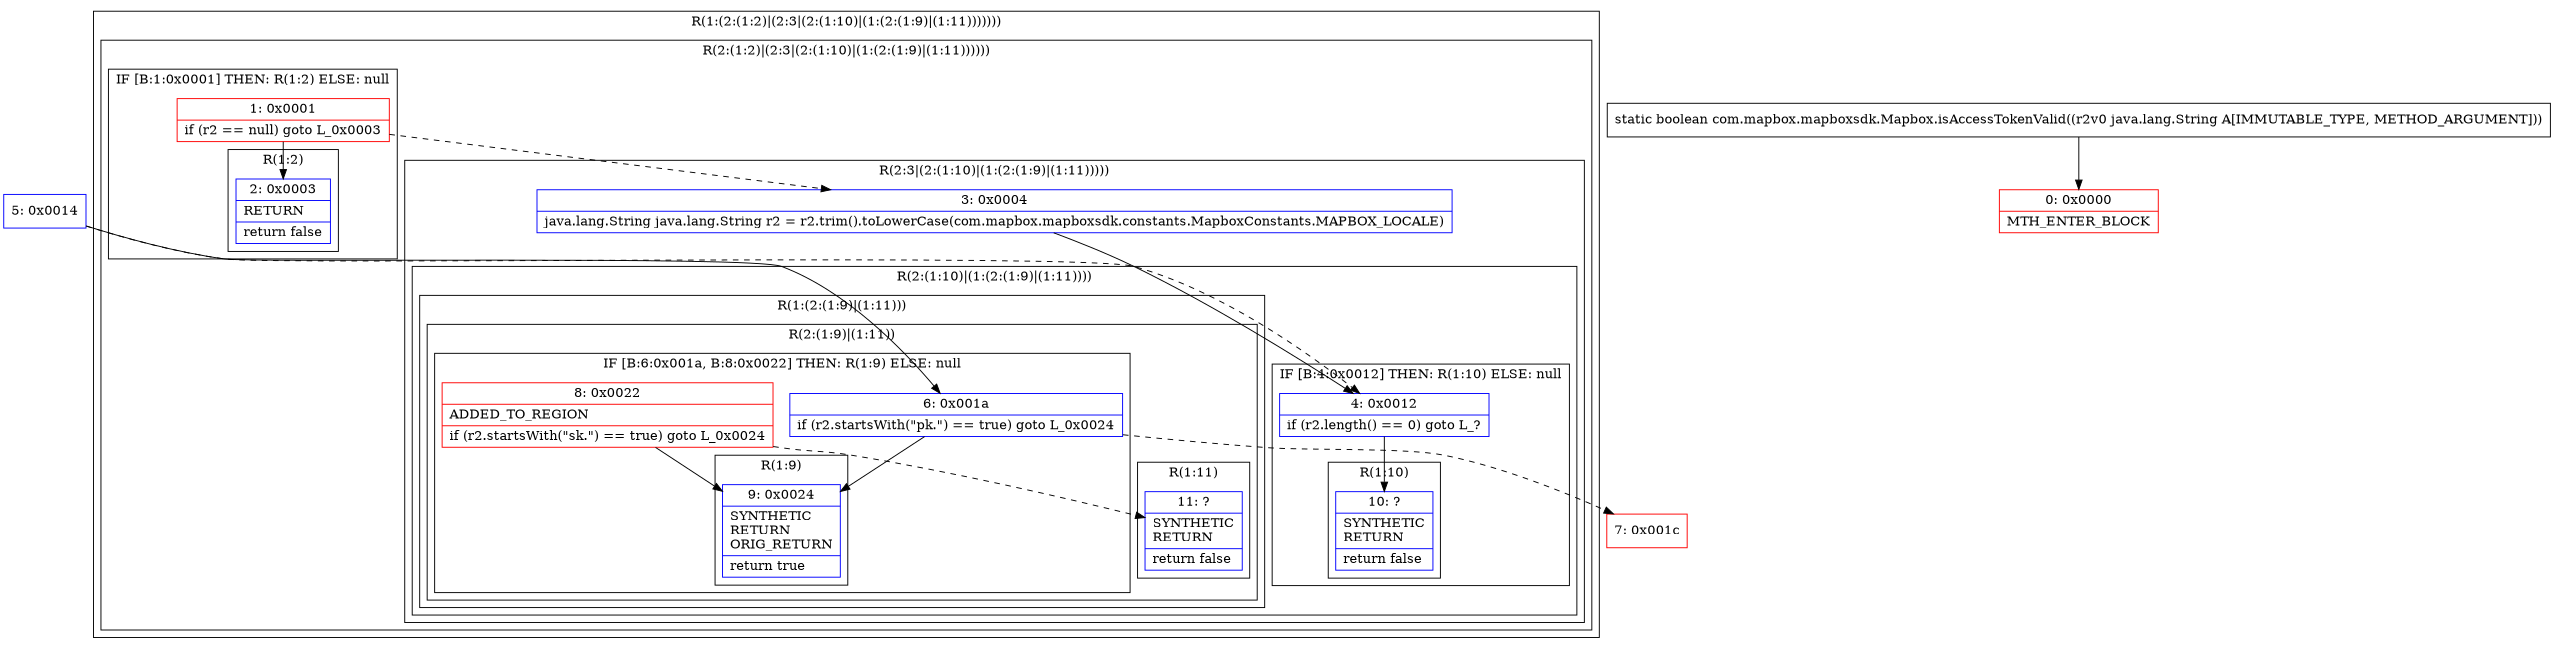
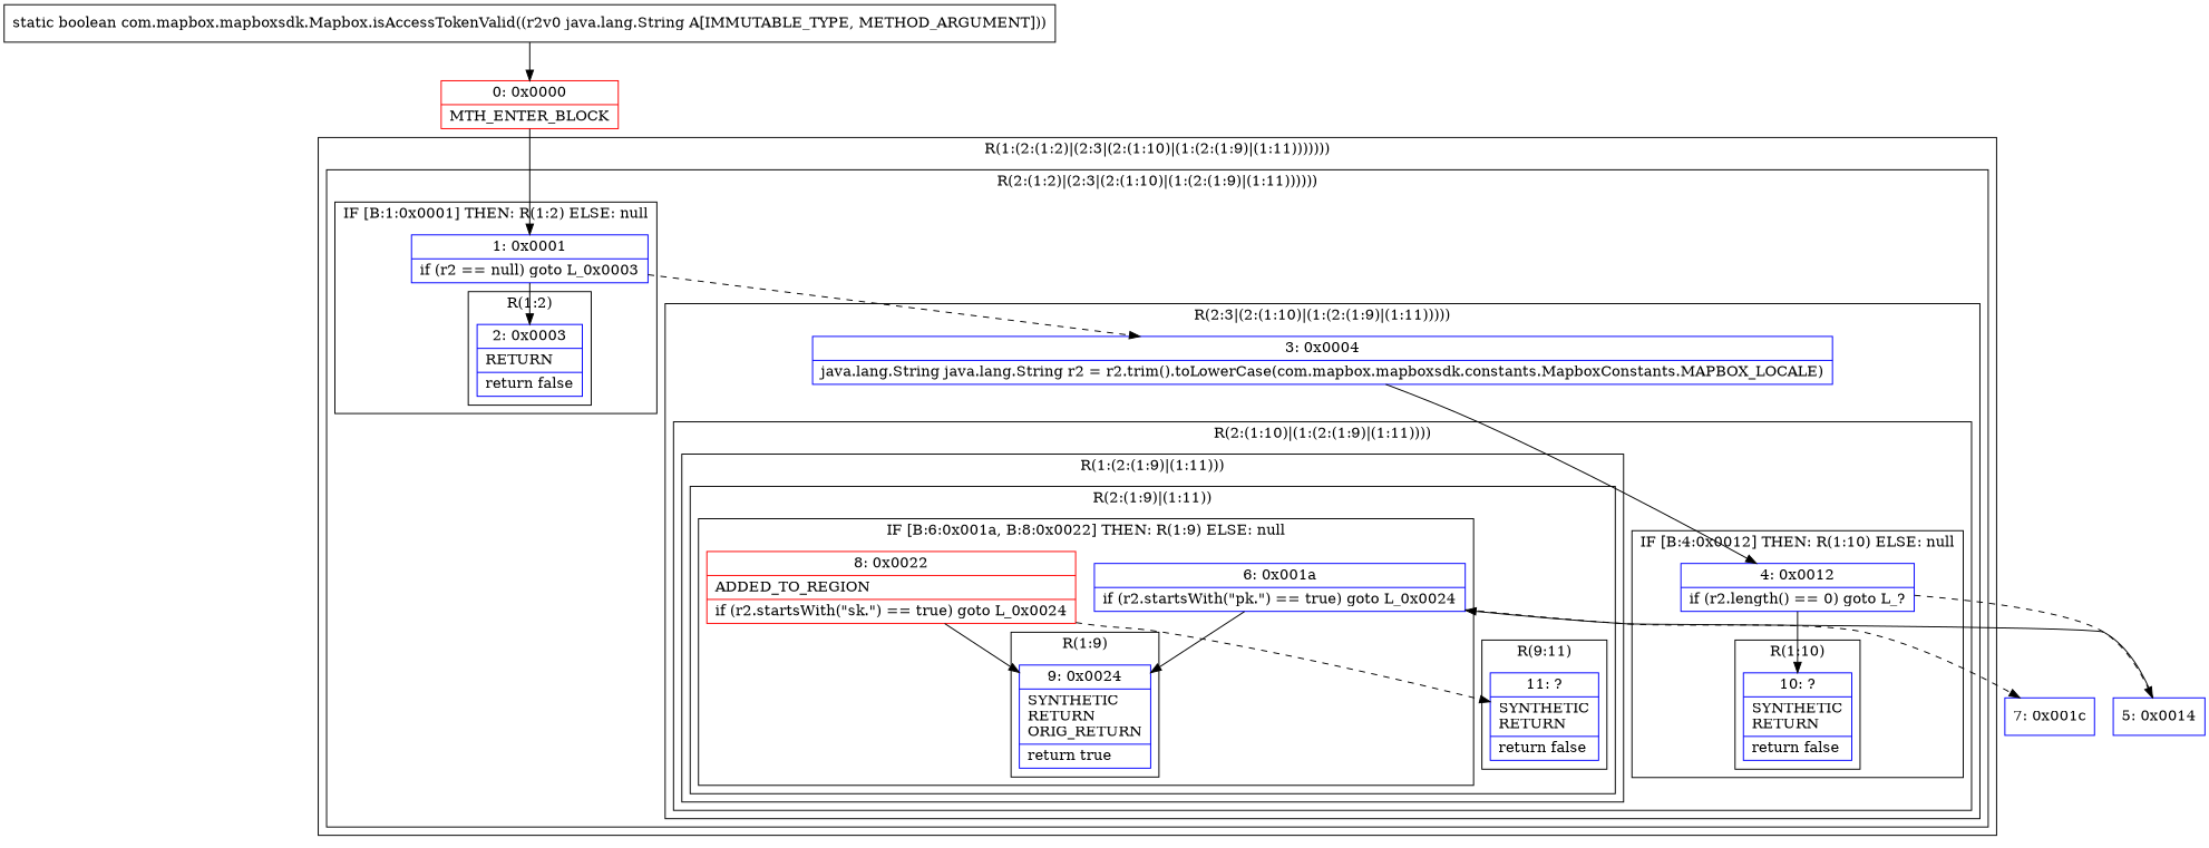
  digraph {
    node [color=blue shape=record]
    n1 [label="{2\:\ 0x0003|RETURN\l|return false\l}"]
-   n2 [color=red label="{1\:\ 0x0001|if (r2 == null) goto L_0x0003\l}"]
+   n2 [label="{1\:\ 0x0001|if (r2 == null) goto L_0x0003\l}"]
    n3 [label="{10\:\ ?|SYNTHETIC\lRETURN\l|return false\l}"]
    n4 [label="{4\:\ 0x0012|if (r2.length() == 0) goto L_?\l}"]
    n5 [label="{9\:\ 0x0024|SYNTHETIC\lRETURN\lORIG_RETURN\l|return true\l}"]
    n6 [label="{6\:\ 0x001a|if (r2.startsWith(\"pk.\") == true) goto L_0x0024\l}"]
    n7 [color=red label="{8\:\ 0x0022|ADDED_TO_REGION\l|if (r2.startsWith(\"sk.\") == true) goto L_0x0024\l}"]
    n8 [label="{11\:\ ?|SYNTHETIC\lRETURN\l|return false\l}"]
    n9 [label="{3\:\ 0x0004|java.lang.String java.lang.String r2 = r2.trim().toLowerCase(com.mapbox.mapboxsdk.constants.MapboxConstants.MAPBOX_LOCALE)\l}"]
    n10 [label="{5\:\ 0x0014}"]
-   n11 [color=red label="{7\:\ 0x001c}"]
+   n11 [label="{7\:\ 0x001c}"]
    n12 [color=red label="{0\:\ 0x0000|MTH_ENTER_BLOCK\l}"]
    n13 [label="{static boolean com.mapbox.mapboxsdk.Mapbox.isAccessTokenValid((r2v0 java.lang.String A[IMMUTABLE_TYPE, METHOD_ARGUMENT])) }" color=""]
    subgraph cluster_1 {
      label="R(1:(2:(1:2)|(2:3|(2:(1:10)|(1:(2:(1:9)|(1:11)))))))"
      subgraph cluster_2 {
        label="R(2:(1:2)|(2:3|(2:(1:10)|(1:(2:(1:9)|(1:11))))))"
        subgraph cluster_3 {
          label="IF [B:1:0x0001] THEN: R(1:2) ELSE: null"
          n2
          subgraph cluster_4 {
            label="R(1:2)"
            n1
          }
        }
        subgraph cluster_5 {
          label="R(2:3|(2:(1:10)|(1:(2:(1:9)|(1:11)))))"
          n9
          subgraph cluster_6 {
            label="R(2:(1:10)|(1:(2:(1:9)|(1:11))))"
            subgraph cluster_7 {
              label="IF [B:4:0x0012] THEN: R(1:10) ELSE: null"
              n4
              subgraph cluster_8 {
                label="R(1:10)"
                n3
              }
            }
            subgraph cluster_9 {
              label="R(1:(2:(1:9)|(1:11)))"
              subgraph cluster_10 {
                label="R(2:(1:9)|(1:11))"
                subgraph cluster_11 {
                  label="IF [B:6:0x001a, B:8:0x0022] THEN: R(1:9) ELSE: null"
                  n6
                  n7
                  subgraph cluster_12 {
                    label="R(1:9)"
                    n5
                  }
                }
                subgraph cluster_13 {
-                 label="R(1:11)"
+                 label="R(9:11)"
                  n8
                }
              }
            }
          }
        }
      }
    }
    n2 -> n1
    n2 -> n9 [style=dashed]
    n4 -> n3
-   n10 -> n4 [style=dashed]
+   n4 -> n10 [style=dashed]
    n6 -> n5
    n6 -> n11 [style=dashed]
    n7 -> n5
    n7 -> n8 [style=dashed]
    n9 -> n4
    n10 -> n6
+   n12 -> n2
    n13 -> n12
  }
